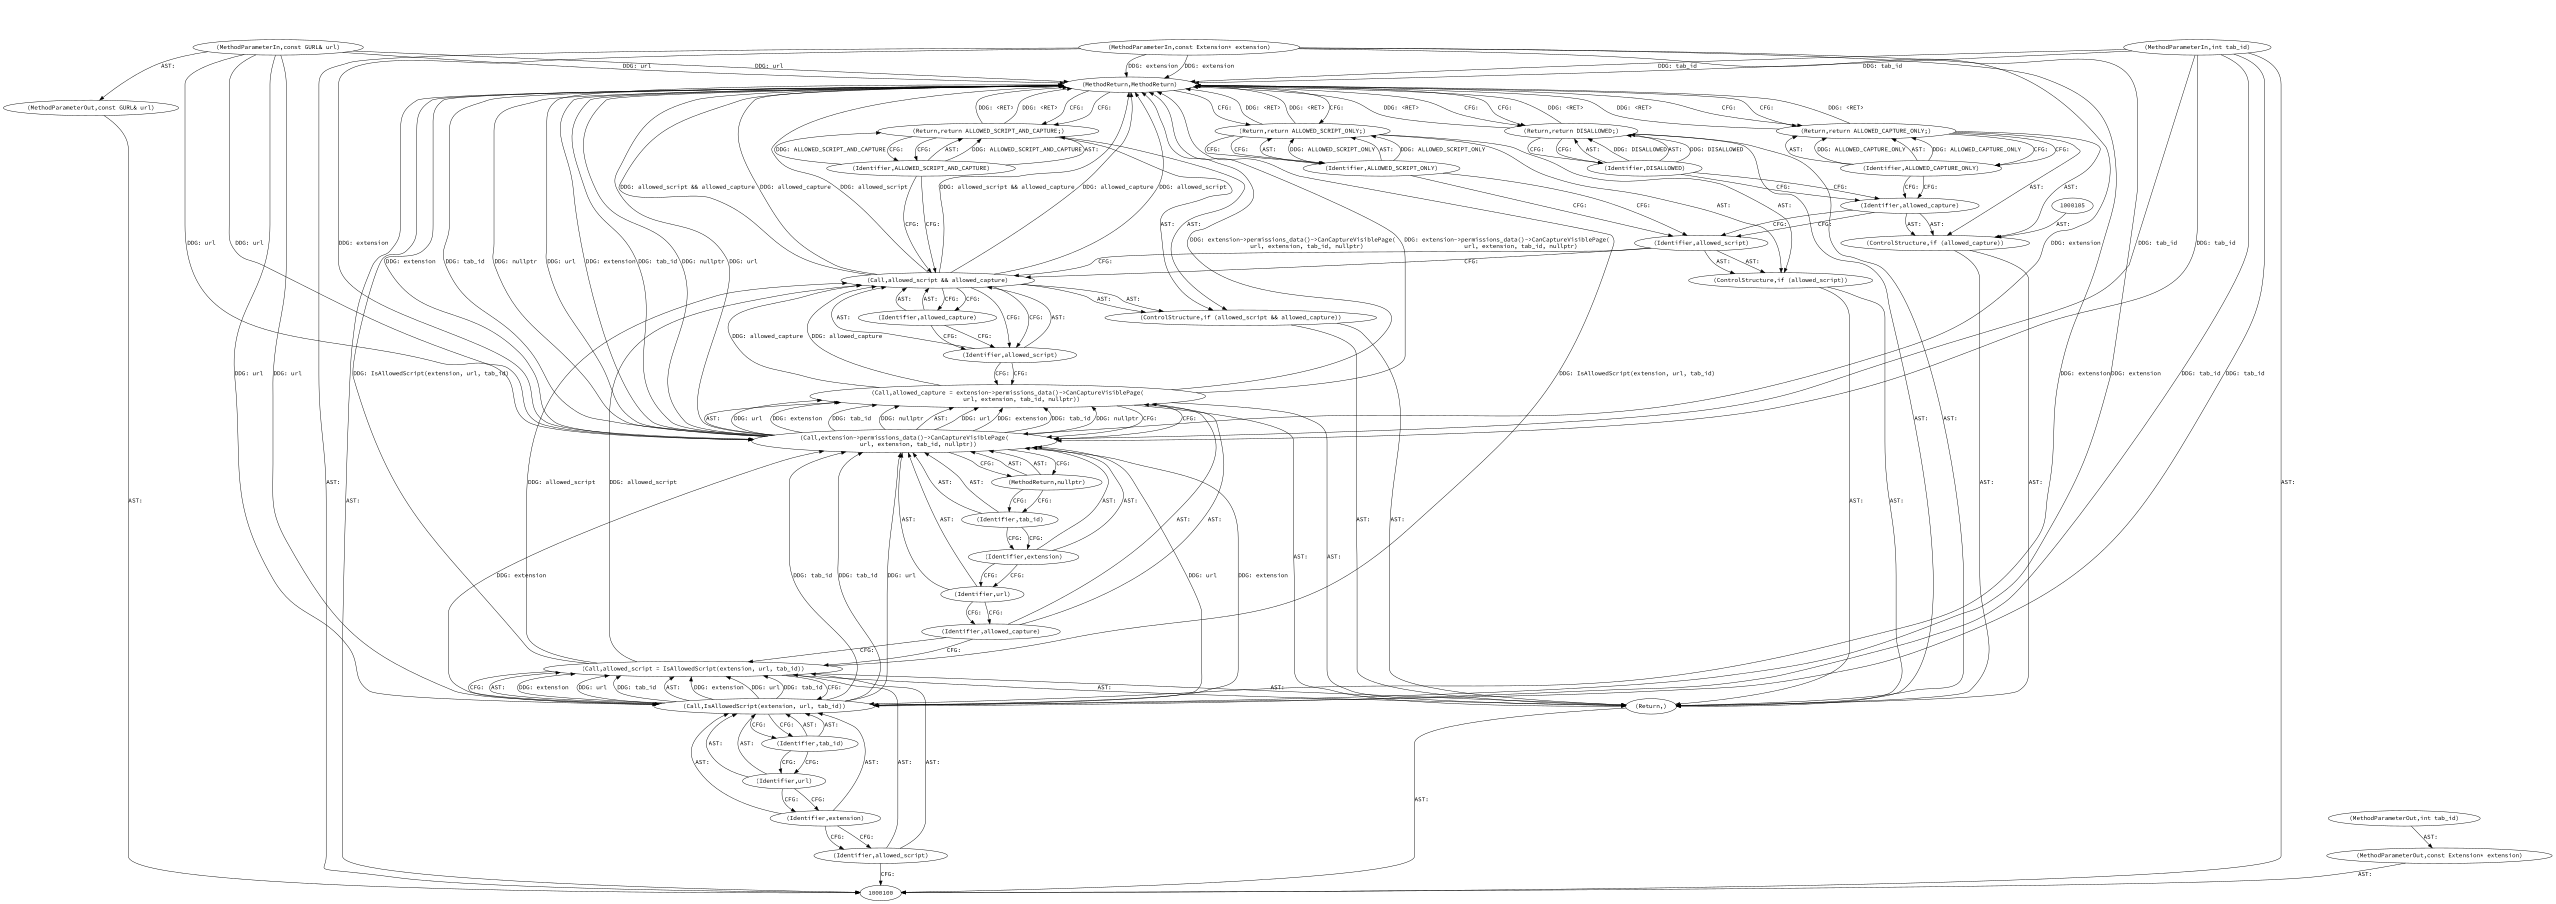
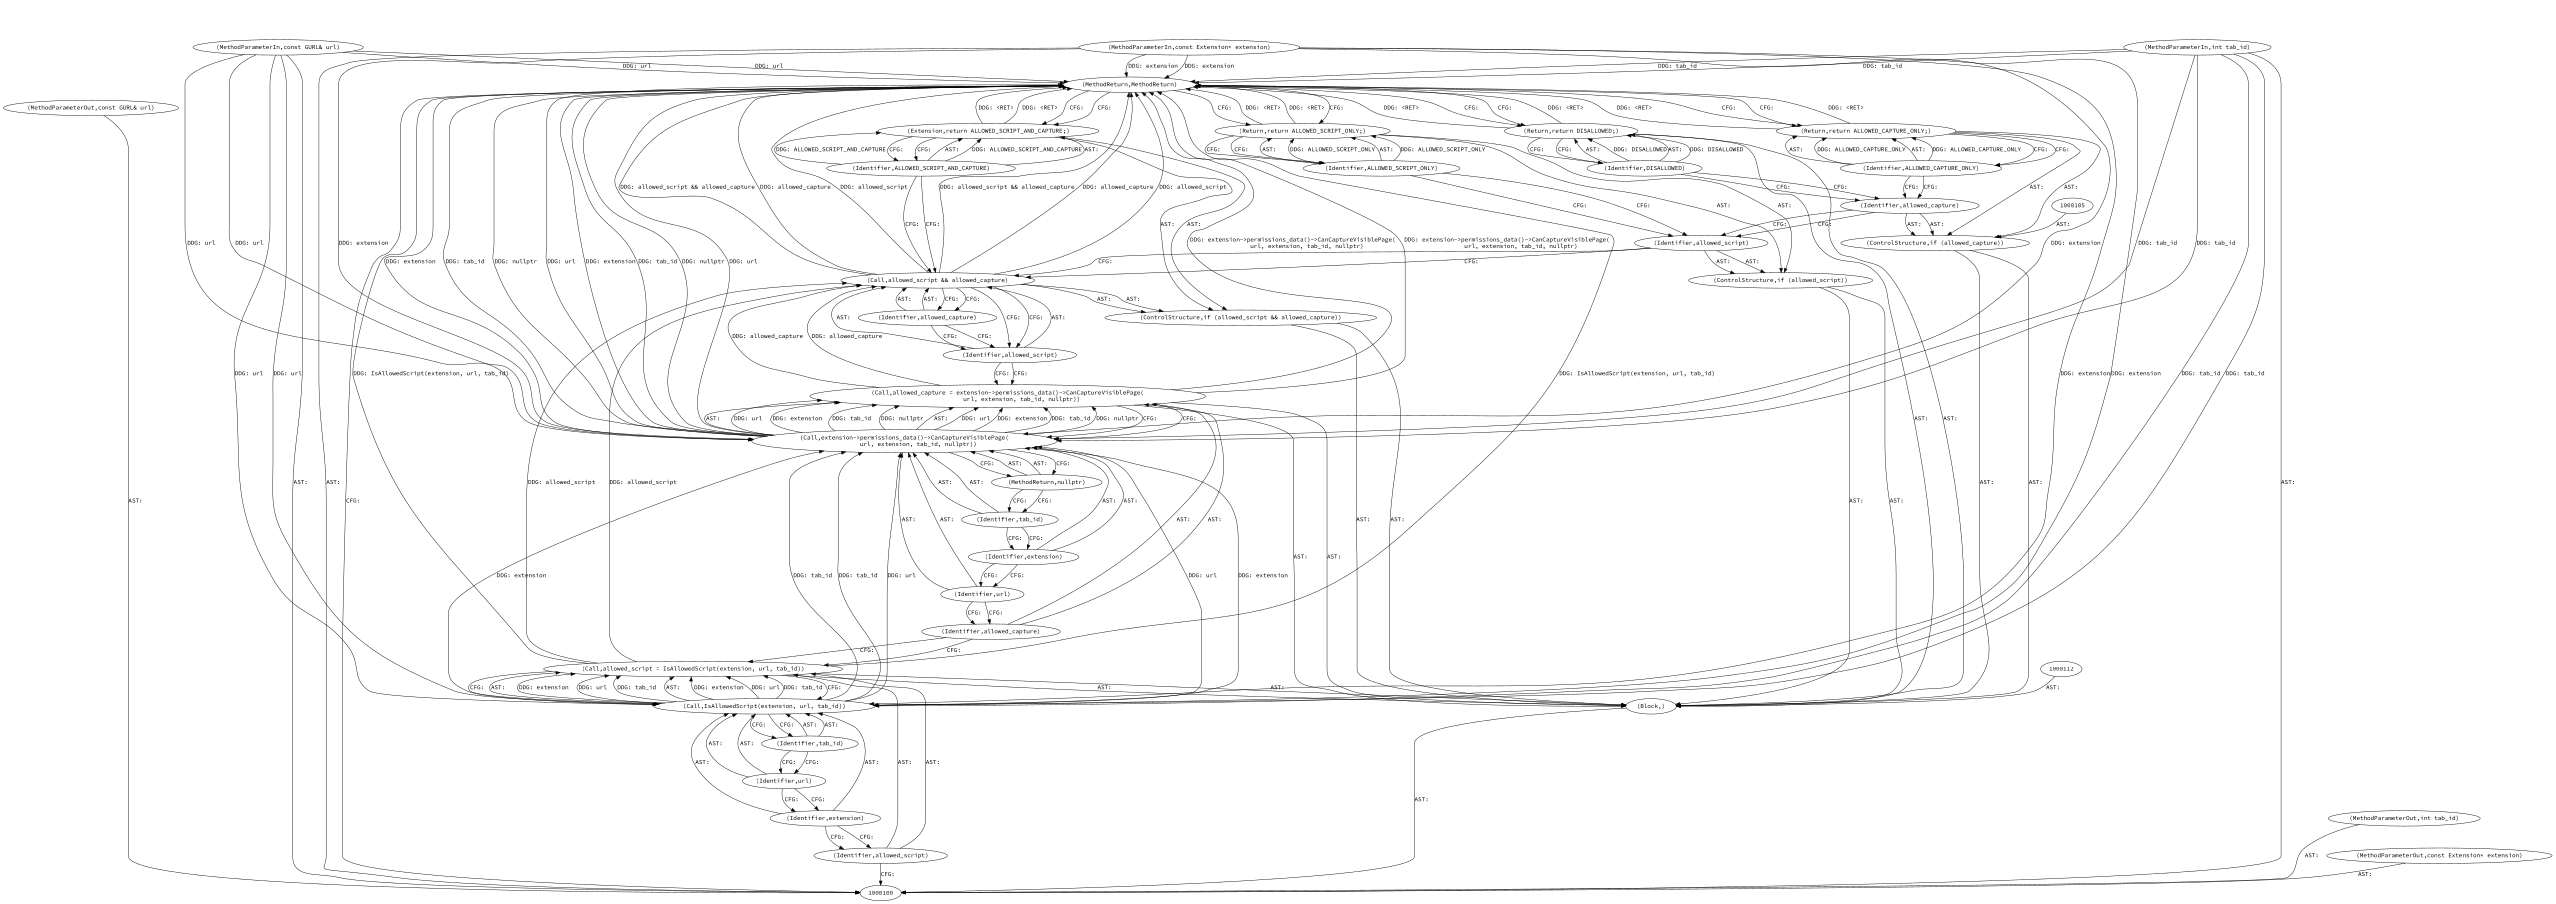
  digraph {
    fontname="Source Code Pro"
    node [fontname="Source Code Pro"]
    edge [fontname="Source Code Pro"]
    n1 [label="(MethodReturn,MethodReturn)"]
    n2 [label="(Return,return ALLOWED_SCRIPT_ONLY;)"]
    n3 [label="(Return,return ALLOWED_CAPTURE_ONLY;)"]
    n4 [label="(Return,return DISALLOWED;)"]
-   n5 [label="(Return,return ALLOWED_SCRIPT_AND_CAPTURE;)"]
+   n5 [label="(Extension,return ALLOWED_SCRIPT_AND_CAPTURE;)"]
    1000100
    n7 [label="(ControlStructure,if (allowed_script))"]
    n8 [label="(Identifier,ALLOWED_SCRIPT_ONLY)"]
    n9 [label="(ControlStructure,if (allowed_capture))"]
    n10 [label="(Identifier,ALLOWED_CAPTURE_ONLY)"]
-   n11 [label="(Return,)"]
+   n11 [label="(Block,)"]
    n12 [label="(Identifier,DISALLOWED)"]
    n13 [label="(ControlStructure,if (allowed_script && allowed_capture))"]
    n14 [label="(Identifier,ALLOWED_SCRIPT_AND_CAPTURE)"]
    n15 [label="(MethodParameterIn,const Extension* extension)"]
    n16 [label="(Call,IsAllowedScript(extension, url, tab_id))"]
    n17 [label="(Call,extension->permissions_data()->CanCaptureVisiblePage(\n        url, extension, tab_id, nullptr))"]
    n18 [label="(Call,allowed_script = IsAllowedScript(extension, url, tab_id))"]
    n19 [label="(Identifier,tab_id)"]
    n20 [label="(Call,allowed_capture = extension->permissions_data()->CanCaptureVisiblePage(\n        url, extension, tab_id, nullptr))"]
    n21 [label="(MethodReturn,nullptr)"]
    n22 [label="(MethodParameterOut,const Extension* extension)"]
    n23 [label="(Identifier,allowed_script)"]
    n24 [label="(Call,allowed_script && allowed_capture)"]
    n25 [label="(Identifier,allowed_capture)"]
    n26 [label="(Identifier,allowed_script)"]
    n27 [label="(Identifier,allowed_capture)"]
    n28 [label="(MethodParameterIn,const GURL& url)"]
    n29 [label="(MethodParameterOut,const GURL& url)"]
    n30 [label="(MethodParameterIn,int tab_id)"]
    n31 [label="(MethodParameterOut,int tab_id)"]
    n32 [label="(Identifier,allowed_script)"]
    n33 [label="(Identifier,url)"]
    n34 [label="(Identifier,extension)"]
    n35 [label="(Identifier,tab_id)"]
    n36 [label="(Identifier,allowed_capture)"]
    n37 [label="(Identifier,extension)"]
    n38 [label="(Identifier,url)"]
    1000105
+   1000112
    n1 -> n2 [label="CFG: "]
    n1 -> n2 [label="CFG: "]
    n1 -> n3 [label="CFG: "]
    n1 -> n3 [label="CFG: "]
    n1 -> n4 [label="CFG: "]
    n1 -> n4 [label="CFG: "]
    n1 -> n5 [label="CFG: "]
    n1 -> n5 [label="CFG: "]
-   n1 -> 1000100 [label="AST: "]
+   n1 -> 1000100 [label="CFG: "]
    n2 -> n1 [label="DDG: <RET>"]
    n2 -> n1 [label="DDG: <RET>"]
    n2 -> n7 [label="AST: "]
    n2 -> n7 [label="AST: "]
    n2 -> n8 [label="CFG: "]
    n2 -> n8 [label="CFG: "]
    n3 -> n1 [label="DDG: <RET>"]
    n3 -> n1 [label="DDG: <RET>"]
    n3 -> n9 [label="AST: "]
    n3 -> n9 [label="AST: "]
    n3 -> n10 [label="CFG: "]
    n3 -> n10 [label="CFG: "]
    n4 -> n1 [label="DDG: <RET>"]
    n4 -> n1 [label="DDG: <RET>"]
    n4 -> n11 [label="AST: "]
    n4 -> n11 [label="AST: "]
    n4 -> n12 [label="CFG: "]
    n4 -> n12 [label="CFG: "]
    n5 -> n1 [label="DDG: <RET>"]
    n5 -> n1 [label="DDG: <RET>"]
    n5 -> n13 [label="AST: "]
    n5 -> n13 [label="AST: "]
    n5 -> n14 [label="CFG: "]
    n5 -> n14 [label="CFG: "]
    n7 -> n11 [label="AST: "]
    n7 -> n11 [label="AST: "]
    n8 -> n2 [label="AST: "]
    n8 -> n2 [label="DDG: ALLOWED_SCRIPT_ONLY"]
    n8 -> n2 [label="AST: "]
    n8 -> n2 [label="DDG: ALLOWED_SCRIPT_ONLY"]
    n8 -> n23 [label="CFG: "]
    n8 -> n23 [label="CFG: "]
    n9 -> n11 [label="AST: "]
    n9 -> n11 [label="AST: "]
    n10 -> n3 [label="AST: "]
    n10 -> n3 [label="DDG: ALLOWED_CAPTURE_ONLY"]
    n10 -> n3 [label="AST: "]
    n10 -> n3 [label="DDG: ALLOWED_CAPTURE_ONLY"]
    n10 -> n27 [label="CFG: "]
    n10 -> n27 [label="CFG: "]
    n11 -> 1000100 [label="AST: "]
    n12 -> n4 [label="AST: "]
    n12 -> n4 [label="DDG: DISALLOWED"]
    n12 -> n4 [label="AST: "]
    n12 -> n4 [label="DDG: DISALLOWED"]
    n12 -> n27 [label="CFG: "]
    n12 -> n27 [label="CFG: "]
    n13 -> n11 [label="AST: "]
    n13 -> n11 [label="AST: "]
    n14 -> n5 [label="AST: "]
    n14 -> n5 [label="DDG: ALLOWED_SCRIPT_AND_CAPTURE"]
    n14 -> n5 [label="AST: "]
    n14 -> n5 [label="DDG: ALLOWED_SCRIPT_AND_CAPTURE"]
    n14 -> n24 [label="CFG: "]
    n14 -> n24 [label="CFG: "]
    n15 -> n1 [label="DDG: extension"]
    n15 -> n1 [label="DDG: extension"]
    n15 -> 1000100 [label="AST: "]
    n15 -> n16 [label="DDG: extension"]
    n15 -> n16 [label="DDG: extension"]
    n15 -> n17 [label="DDG: extension"]
    n15 -> n17 [label="DDG: extension"]
    n16 -> n17 [label="DDG: url"]
    n16 -> n17 [label="DDG: extension"]
    n16 -> n17 [label="DDG: tab_id"]
    n16 -> n17 [label="DDG: url"]
    n16 -> n17 [label="DDG: extension"]
    n16 -> n17 [label="DDG: tab_id"]
    n16 -> n18 [label="AST: "]
    n16 -> n18 [label="DDG: extension"]
    n16 -> n18 [label="DDG: url"]
    n16 -> n18 [label="DDG: tab_id"]
    n16 -> n18 [label="AST: "]
    n16 -> n18 [label="DDG: extension"]
    n16 -> n18 [label="DDG: url"]
    n16 -> n18 [label="DDG: tab_id"]
    n16 -> n19 [label="CFG: "]
    n16 -> n19 [label="CFG: "]
    n17 -> n1 [label="DDG: extension"]
    n17 -> n1 [label="DDG: tab_id"]
    n17 -> n1 [label="DDG: nullptr"]
    n17 -> n1 [label="DDG: url"]
    n17 -> n1 [label="DDG: extension"]
    n17 -> n1 [label="DDG: tab_id"]
    n17 -> n1 [label="DDG: nullptr"]
    n17 -> n1 [label="DDG: url"]
    n17 -> n20 [label="AST: "]
    n17 -> n20 [label="DDG: url"]
    n17 -> n20 [label="DDG: extension"]
    n17 -> n20 [label="DDG: tab_id"]
    n17 -> n20 [label="DDG: nullptr"]
    n17 -> n20 [label="AST: "]
    n17 -> n20 [label="DDG: url"]
    n17 -> n20 [label="DDG: extension"]
    n17 -> n20 [label="DDG: tab_id"]
    n17 -> n20 [label="DDG: nullptr"]
    n17 -> n21 [label="CFG: "]
    n17 -> n21 [label="CFG: "]
    n18 -> n1 [label="DDG: IsAllowedScript(extension, url, tab_id)"]
    n18 -> n1 [label="DDG: IsAllowedScript(extension, url, tab_id)"]
    n18 -> n11 [label="AST: "]
    n18 -> n11 [label="AST: "]
    n18 -> n16 [label="CFG: "]
    n18 -> n16 [label="CFG: "]
    n18 -> n24 [label="DDG: allowed_script"]
    n18 -> n24 [label="DDG: allowed_script"]
    n19 -> n16 [label="AST: "]
    n19 -> n16 [label="AST: "]
    n19 -> n33 [label="CFG: "]
    n19 -> n33 [label="CFG: "]
    n20 -> n1 [label="DDG: extension->permissions_data()->CanCaptureVisiblePage(\n        url, extension, tab_id, nullptr)"]
    n20 -> n1 [label="DDG: extension->permissions_data()->CanCaptureVisiblePage(\n        url, extension, tab_id, nullptr)"]
    n20 -> n11 [label="AST: "]
    n20 -> n11 [label="AST: "]
    n20 -> n17 [label="CFG: "]
    n20 -> n17 [label="CFG: "]
    n20 -> n24 [label="DDG: allowed_capture"]
    n20 -> n24 [label="DDG: allowed_capture"]
    n21 -> n17 [label="AST: "]
    n21 -> n17 [label="AST: "]
    n21 -> n35 [label="CFG: "]
    n21 -> n35 [label="CFG: "]
    n22 -> 1000100 [label="AST: "]
    n23 -> n7 [label="AST: "]
    n23 -> n7 [label="AST: "]
    n23 -> n24 [label="CFG: "]
    n23 -> n24 [label="CFG: "]
    n24 -> n1 [label="DDG: allowed_capture"]
    n24 -> n1 [label="DDG: allowed_script"]
    n24 -> n1 [label="DDG: allowed_script && allowed_capture"]
    n24 -> n1 [label="DDG: allowed_capture"]
    n24 -> n1 [label="DDG: allowed_script"]
    n24 -> n1 [label="DDG: allowed_script && allowed_capture"]
    n24 -> n13 [label="AST: "]
    n24 -> n13 [label="AST: "]
    n24 -> n25 [label="CFG: "]
    n24 -> n25 [label="CFG: "]
    n24 -> n26 [label="CFG: "]
    n24 -> n26 [label="CFG: "]
    n25 -> n24 [label="AST: "]
    n25 -> n24 [label="AST: "]
    n25 -> n26 [label="CFG: "]
    n25 -> n26 [label="CFG: "]
    n26 -> n20 [label="CFG: "]
    n26 -> n20 [label="CFG: "]
    n26 -> n24 [label="AST: "]
    n26 -> n24 [label="AST: "]
    n27 -> n9 [label="AST: "]
    n27 -> n9 [label="AST: "]
    n27 -> n23 [label="CFG: "]
    n27 -> n23 [label="CFG: "]
    n28 -> n1 [label="DDG: url"]
    n28 -> n1 [label="DDG: url"]
-   n28 -> n29 [label="AST: "]
+   n28 -> 1000100 [label="AST: "]
    n28 -> n16 [label="DDG: url"]
    n28 -> n16 [label="DDG: url"]
    n28 -> n17 [label="DDG: url"]
    n28 -> n17 [label="DDG: url"]
    n29 -> 1000100 [label="AST: "]
    n30 -> n1 [label="DDG: tab_id"]
    n30 -> n1 [label="DDG: tab_id"]
    n30 -> 1000100 [label="AST: "]
    n30 -> n16 [label="DDG: tab_id"]
    n30 -> n16 [label="DDG: tab_id"]
    n30 -> n17 [label="DDG: tab_id"]
    n30 -> n17 [label="DDG: tab_id"]
-   n31 -> n22 [label="AST: "]
+   n31 -> 1000100 [label="AST: "]
    n32 -> 1000100 [label="CFG: "]
    n32 -> n18 [label="AST: "]
    n32 -> n18 [label="AST: "]
    n33 -> n16 [label="AST: "]
    n33 -> n16 [label="AST: "]
    n33 -> n34 [label="CFG: "]
    n33 -> n34 [label="CFG: "]
    n34 -> n16 [label="AST: "]
    n34 -> n16 [label="AST: "]
    n34 -> n32 [label="CFG: "]
    n34 -> n32 [label="CFG: "]
    n35 -> n17 [label="AST: "]
    n35 -> n17 [label="AST: "]
    n35 -> n37 [label="CFG: "]
    n35 -> n37 [label="CFG: "]
    n36 -> n18 [label="CFG: "]
    n36 -> n18 [label="CFG: "]
    n36 -> n20 [label="AST: "]
    n36 -> n20 [label="AST: "]
    n37 -> n17 [label="AST: "]
    n37 -> n17 [label="AST: "]
    n37 -> n38 [label="CFG: "]
    n37 -> n38 [label="CFG: "]
    n38 -> n17 [label="AST: "]
    n38 -> n17 [label="AST: "]
    n38 -> n36 [label="CFG: "]
    n38 -> n36 [label="CFG: "]
    1000105 -> n9 [label="AST: "]
+   1000112 -> n11 [label="AST: "]
  }
